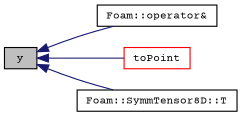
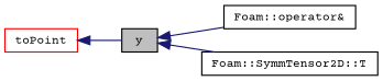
  digraph {
    fontname="Courier Prime"
    rankdir=LR
    node [color=black fontname="Courier Prime" fontsize=10 shape=record]
    edge [color=midnightblue dir=back fontname="Courier Prime" fontsize=10 labelfontname=Helvetica labelfontsize=10 style=solid]
    n1 [fillcolor=grey75 fontcolor=black height=0.2 label=y style=filled width=0.4]
    n2 [height=0.2 label="Foam::operator&" width=0.4]
    n3 [color=red height=0.2 label=toPoint width=0.4]
-   n4 [height=0.2 label="Foam::SymmTensor8D::T" width=0.4]
+   n4 [height=0.2 label="Foam::SymmTensor2D::T" width=0.4]
    n1 -> n2
-   n1 -> n3
+   n3 -> n1
    n1 -> n4
  }
